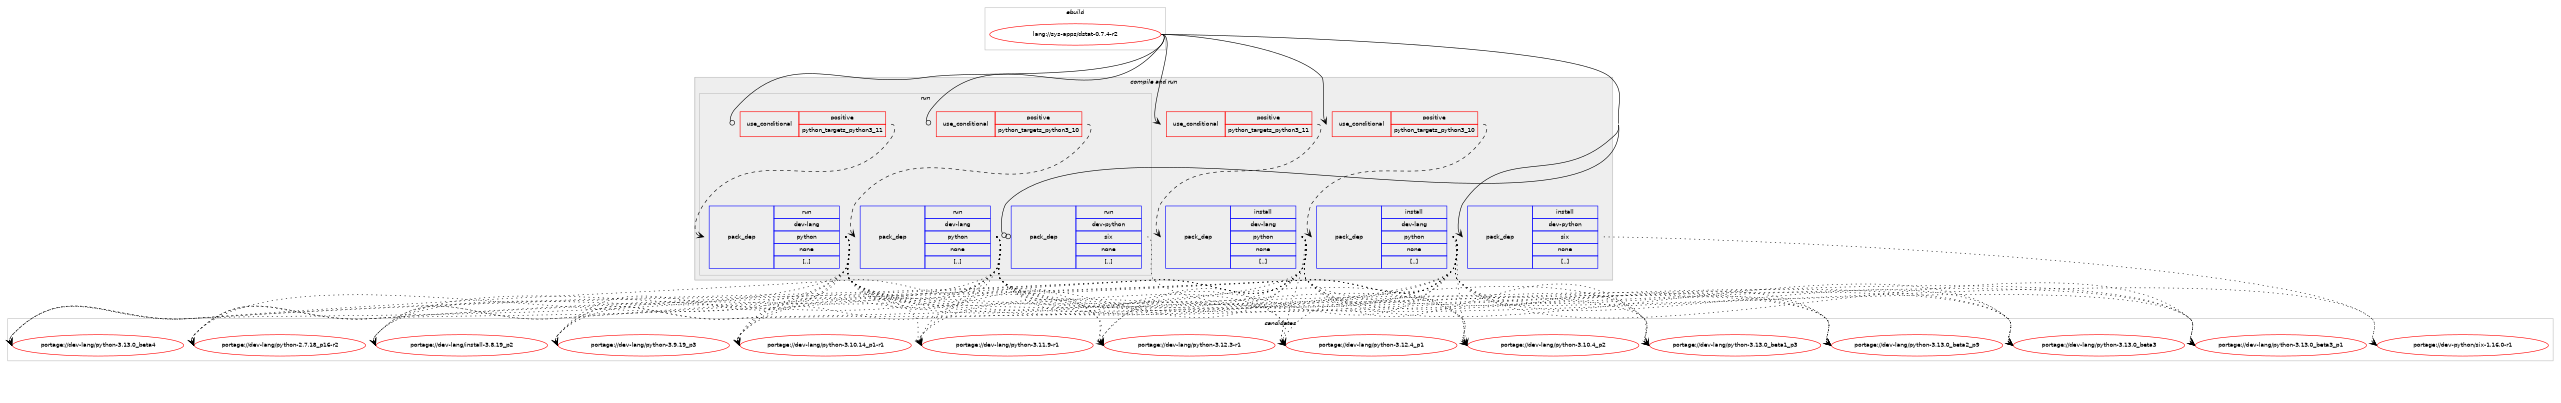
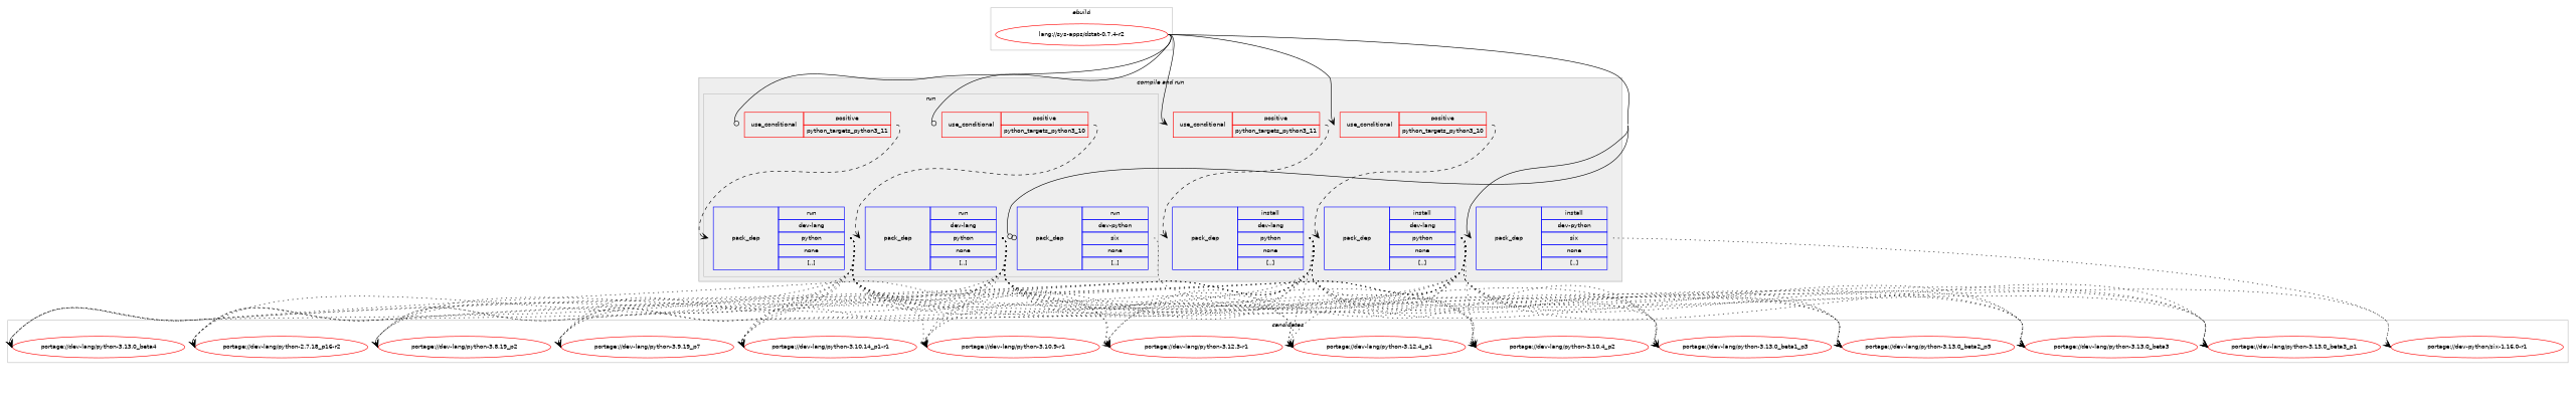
  digraph {
    compound=true
    concentrate=true
    fontname=Helvetica
    fontsize=10
    newrank=true
    rankdir=TB
    ranksep=1.5
    node [color=red fontname=Helvetica fontsize=10]
    edge [arrowhead=vee headport=w style=dotted tailport=e weight=100]
    n1 [label="lang://sys-apps/dstat-0.7.4-r2" width=4]
    n2 [color=blue label=<<TABLE BORDER="0" CELLBORDER="1" CELLSPACING="0" CELLPADDING="4" WIDTH="220"><TR><TD ROWSPAN="6" CELLPADDING="30">pack_dep</TD></TR><TR><TD WIDTH="110">install</TD></TR><TR><TD>dev-lang</TD></TR><TR><TD>python</TD></TR><TR><TD>none</TD></TR><TR><TD>[,,]</TD></TR></TABLE>> shape=none]
    n3 [label=<<TABLE BORDER="0" CELLBORDER="1" CELLSPACING="0" CELLPADDING="4"><TR><TD ROWSPAN="3" CELLPADDING="10">use_conditional</TD></TR><TR><TD>positive</TD></TR><TR><TD>python_targets_python3_10</TD></TR></TABLE>> shape=none]
    n4 [color=blue label=<<TABLE BORDER="0" CELLBORDER="1" CELLSPACING="0" CELLPADDING="4" WIDTH="220"><TR><TD ROWSPAN="6" CELLPADDING="30">pack_dep</TD></TR><TR><TD WIDTH="110">install</TD></TR><TR><TD>dev-lang</TD></TR><TR><TD>python</TD></TR><TR><TD>none</TD></TR><TR><TD>[,,]</TD></TR></TABLE>> shape=none]
    n5 [label=<<TABLE BORDER="0" CELLBORDER="1" CELLSPACING="0" CELLPADDING="4"><TR><TD ROWSPAN="3" CELLPADDING="10">use_conditional</TD></TR><TR><TD>positive</TD></TR><TR><TD>python_targets_python3_11</TD></TR></TABLE>> shape=none]
    n6 [color=blue label=<<TABLE BORDER="0" CELLBORDER="1" CELLSPACING="0" CELLPADDING="4" WIDTH="220"><TR><TD ROWSPAN="6" CELLPADDING="30">pack_dep</TD></TR><TR><TD WIDTH="110">install</TD></TR><TR><TD>dev-python</TD></TR><TR><TD>six</TD></TR><TR><TD>none</TD></TR><TR><TD>[,,]</TD></TR></TABLE>> shape=none]
    n7 [color=blue label=<<TABLE BORDER="0" CELLBORDER="1" CELLSPACING="0" CELLPADDING="4" WIDTH="220"><TR><TD ROWSPAN="6" CELLPADDING="30">pack_dep</TD></TR><TR><TD WIDTH="110">run</TD></TR><TR><TD>dev-lang</TD></TR><TR><TD>python</TD></TR><TR><TD>none</TD></TR><TR><TD>[,,]</TD></TR></TABLE>> shape=none]
    n8 [label=<<TABLE BORDER="0" CELLBORDER="1" CELLSPACING="0" CELLPADDING="4"><TR><TD ROWSPAN="3" CELLPADDING="10">use_conditional</TD></TR><TR><TD>positive</TD></TR><TR><TD>python_targets_python3_10</TD></TR></TABLE>> shape=none]
    n9 [color=blue label=<<TABLE BORDER="0" CELLBORDER="1" CELLSPACING="0" CELLPADDING="4" WIDTH="220"><TR><TD ROWSPAN="6" CELLPADDING="30">pack_dep</TD></TR><TR><TD WIDTH="110">run</TD></TR><TR><TD>dev-lang</TD></TR><TR><TD>python</TD></TR><TR><TD>none</TD></TR><TR><TD>[,,]</TD></TR></TABLE>> shape=none]
    n10 [label=<<TABLE BORDER="0" CELLBORDER="1" CELLSPACING="0" CELLPADDING="4"><TR><TD ROWSPAN="3" CELLPADDING="10">use_conditional</TD></TR><TR><TD>positive</TD></TR><TR><TD>python_targets_python3_11</TD></TR></TABLE>> shape=none]
    n11 [color=blue label=<<TABLE BORDER="0" CELLBORDER="1" CELLSPACING="0" CELLPADDING="4" WIDTH="220"><TR><TD ROWSPAN="6" CELLPADDING="30">pack_dep</TD></TR><TR><TD WIDTH="110">run</TD></TR><TR><TD>dev-python</TD></TR><TR><TD>six</TD></TR><TR><TD>none</TD></TR><TR><TD>[,,]</TD></TR></TABLE>> shape=none]
    n12 [label="portage://dev-lang/python-3.13.0_beta4" width=4]
    n13 [label="portage://dev-lang/python-3.13.0_beta3_p1" width=4]
    n14 [label="portage://dev-lang/python-3.13.0_beta3" width=4]
    n15 [label="portage://dev-lang/python-3.13.0_beta2_p9" width=4]
    n16 [label="portage://dev-lang/python-3.13.0_beta1_p3" width=4]
    n17 [label="portage://dev-lang/python-3.10.4_p2" width=4]
    n18 [label="portage://dev-lang/python-3.12.4_p1" width=4]
    n19 [label="portage://dev-lang/python-3.12.3-r1" width=4]
-   n20 [label="portage://dev-lang/python-3.11.9-r1" width=4]
+   n20 [label="portage://dev-lang/python-3.10.9-r1" width=4]
    n21 [label="portage://dev-lang/python-3.10.14_p1-r1" width=4]
-   n22 [label="portage://dev-lang/python-3.9.19_p3" width=4]
-   n23 [label="portage://dev-lang/install-3.8.19_p2" width=4]
+   n22 [label="portage://dev-lang/python-3.9.19_p7" width=4]
+   n23 [label="portage://dev-lang/python-3.8.19_p2" width=4]
    n24 [label="portage://dev-lang/python-2.7.18_p16-r2" width=4]
    n25 [label="portage://dev-python/six-1.16.0-r1" width=4]
    subgraph cluster_1 {
      color=gray
      label=<<i>ebuild</i>>
      n1
    }
    subgraph cluster_2 {
      color=gray
      label=<<i>dependencies</i>>
      subgraph cluster_3 {
        color=gray
        fillcolor="#eeeeee"
        label=<<i>compile</i>>
        style=filled
        subgraph sub_4 {
          color=gray
          fillcolor="#eeeeee"
          label=<<i>compile</i>>
          style=filled
          n3
          subgraph sub_5 {
            color=gray
            fillcolor="#eeeeee"
            label=<<i>compile</i>>
            style=filled
            n2
          }
        }
        subgraph sub_6 {
          color=gray
          fillcolor="#eeeeee"
          label=<<i>compile</i>>
          style=filled
          n5
          subgraph sub_7 {
            color=gray
            fillcolor="#eeeeee"
            label=<<i>compile</i>>
            style=filled
            n4
          }
        }
        subgraph sub_8 {
          color=gray
          fillcolor="#eeeeee"
          label=<<i>compile</i>>
          style=filled
          n6
        }
      }
      subgraph cluster_9 {
        color=gray
        fillcolor="#eeeeee"
        label=<<i>compile and run</i>>
        style=filled
      }
      subgraph cluster_10 {
        color=gray
        fillcolor="#eeeeee"
        label=<<i>run</i>>
        style=filled
        subgraph sub_11 {
          color=gray
          fillcolor="#eeeeee"
          label=<<i>run</i>>
          style=filled
          n8
          subgraph sub_12 {
            color=gray
            fillcolor="#eeeeee"
            label=<<i>run</i>>
            style=filled
            n7
          }
        }
        subgraph sub_13 {
          color=gray
          fillcolor="#eeeeee"
          label=<<i>run</i>>
          style=filled
          n10
          subgraph sub_14 {
            color=gray
            fillcolor="#eeeeee"
            label=<<i>run</i>>
            style=filled
            n9
          }
        }
        subgraph sub_15 {
          color=gray
          fillcolor="#eeeeee"
          label=<<i>run</i>>
          style=filled
          n11
        }
      }
    }
    subgraph cluster_16 {
      color=gray
      label=<<i>candidates</i>>
      rank=same
      subgraph sub_17 {
        color=black
        label=<<i>candidates</i>>
        nodesep=1
        rank=same
        n12
        n13
        n14
        n15
        n16
        n17
        n18
        n19
        n20
        n21
        n22
        n23
        n24
      }
      subgraph sub_18 {
        color=black
        label=<<i>candidates</i>>
        nodesep=1
        rank=same
        n12
        n13
        n14
        n15
        n16
        n17
        n18
        n19
        n20
        n21
        n22
        n23
        n24
      }
      subgraph sub_19 {
        color=black
        label=<<i>candidates</i>>
        nodesep=1
        rank=same
        n25
      }
      subgraph sub_20 {
        color=black
        label=<<i>candidates</i>>
        nodesep=1
        rank=same
        n12
        n13
        n14
        n15
        n16
        n17
        n18
        n19
        n20
        n21
        n22
        n23
        n24
      }
      subgraph sub_21 {
        color=black
        label=<<i>candidates</i>>
        nodesep=1
        rank=same
        n12
        n13
        n14
        n15
        n16
        n17
        n18
        n19
        n20
        n21
        n22
        n23
        n24
      }
      subgraph sub_22 {
        color=black
        label=<<i>candidates</i>>
        nodesep=1
        rank=same
        n25
      }
    }
    n1 -> n3 [style=solid weight=20]
    n1 -> n5 [style=solid weight=20]
    n1 -> n6 [style=solid weight=20]
    n1 -> n8 [arrowhead=odot style=solid weight=20]
    n1 -> n10 [arrowhead=odot style=solid weight=20]
    n1 -> n11 [arrowhead=odot style=solid weight=20]
    n2 -> n12
    n2 -> n13
    n2 -> n14
    n2 -> n15
    n2 -> n16
    n2 -> n17
    n2 -> n18
    n2 -> n19
    n2 -> n20
    n2 -> n21
    n2 -> n22
    n2 -> n23
    n2 -> n24
    n3 -> n2 [style=dashed weight=20]
    n4 -> n12
    n4 -> n13
    n4 -> n14
    n4 -> n15
    n4 -> n16
    n4 -> n17
    n4 -> n18
    n4 -> n19
    n4 -> n20
    n4 -> n21
    n4 -> n22
    n4 -> n23
    n4 -> n24
    n5 -> n4 [style=dashed weight=20]
    n6 -> n25
    n7 -> n12
    n7 -> n13
    n7 -> n14
    n7 -> n15
    n7 -> n16
    n7 -> n17
    n7 -> n18
    n7 -> n19
    n7 -> n20
    n7 -> n21
    n7 -> n22
    n7 -> n23
    n7 -> n24
    n8 -> n7 [style=dashed weight=20]
    n9 -> n12
    n9 -> n13
    n9 -> n14
    n9 -> n15
    n9 -> n16
    n9 -> n17
    n9 -> n18
    n9 -> n19
    n9 -> n20
    n9 -> n21
    n9 -> n22
    n9 -> n23
    n9 -> n24
    n10 -> n9 [style=dashed weight=20]
    n11 -> n25
  }
